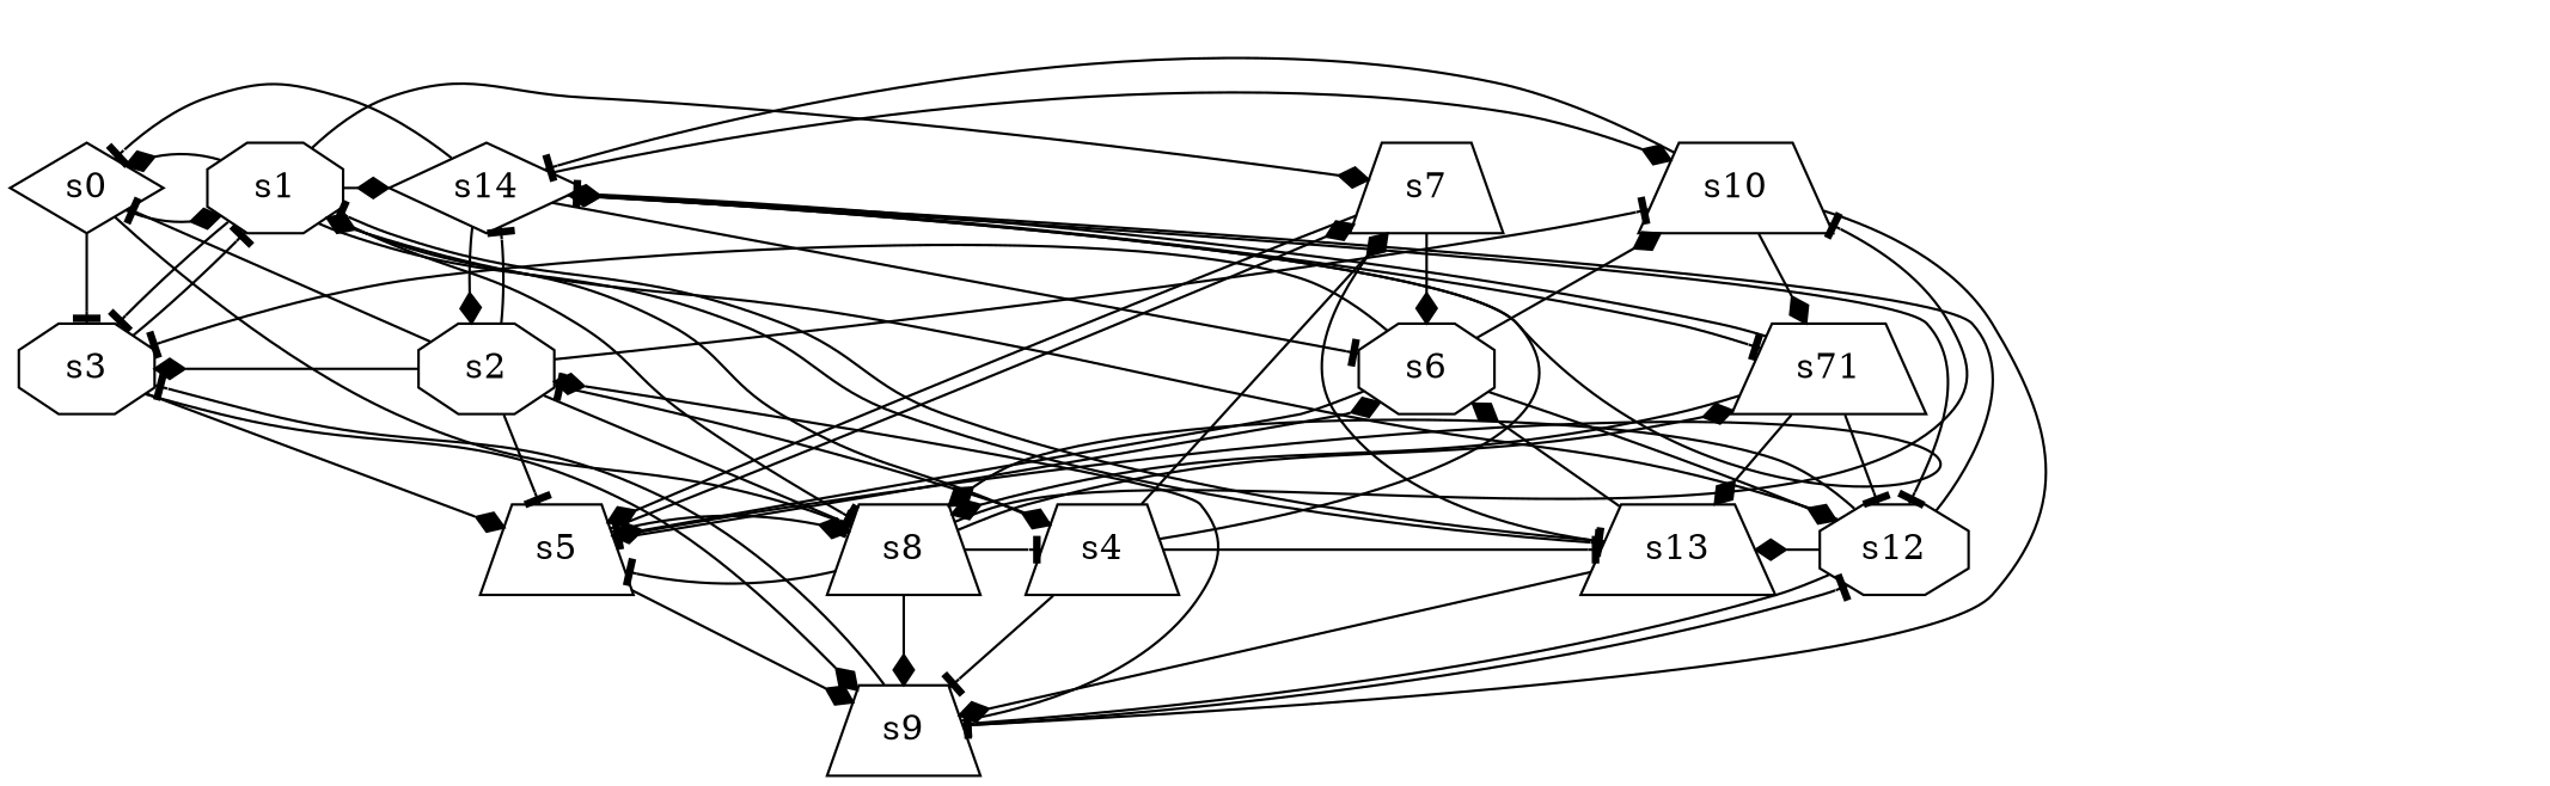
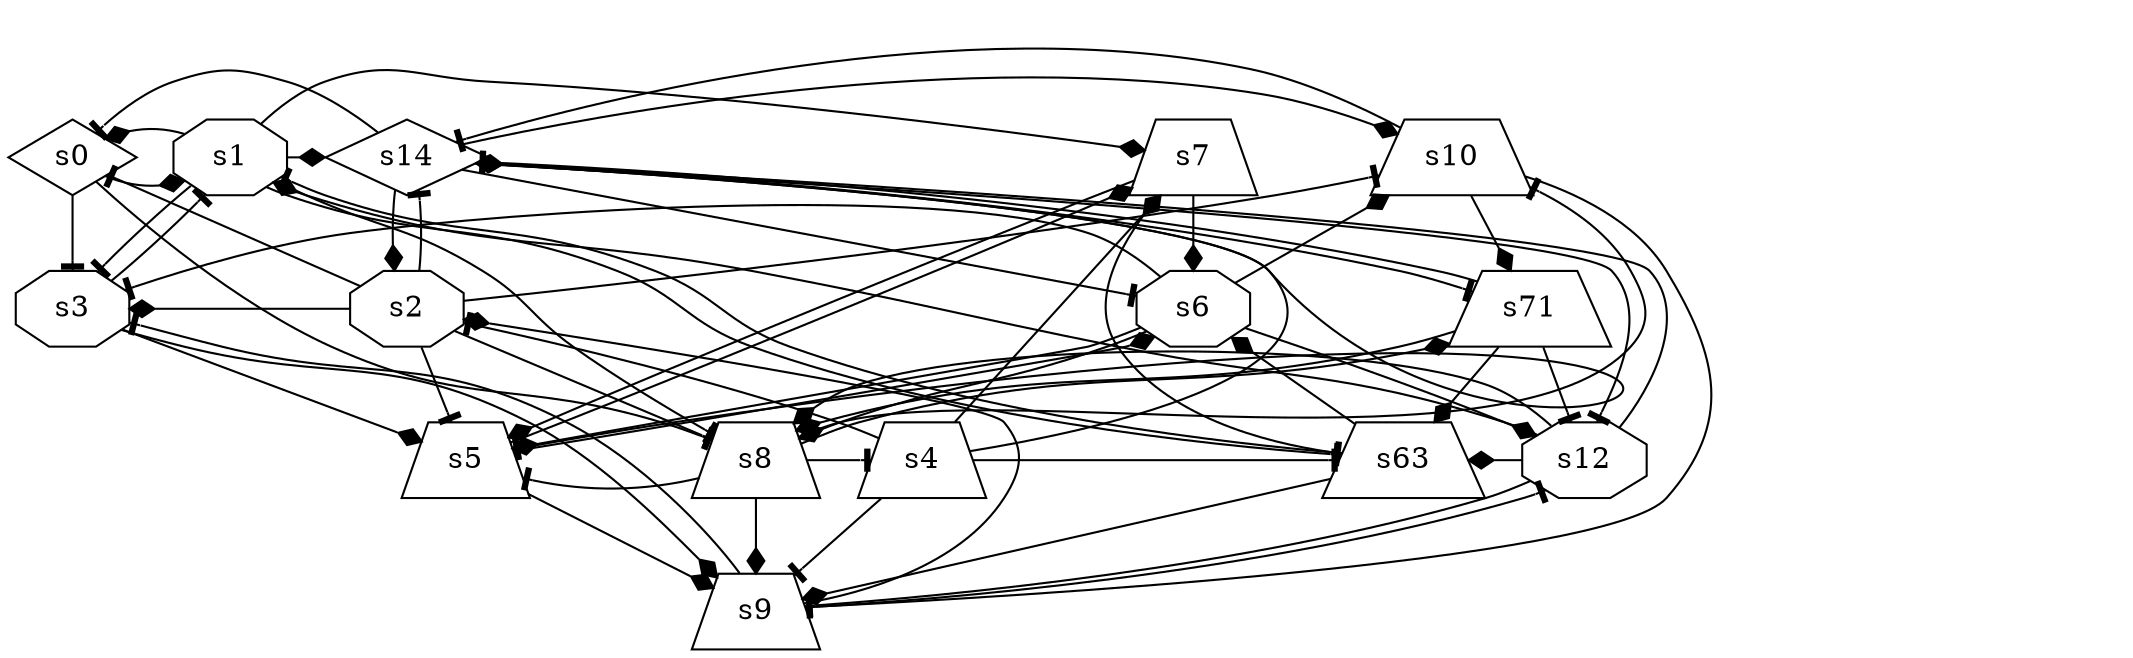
  digraph {
    node [player=1 shape=trapezium]
    edge [arrowhead=diamond]
    s0 [player=0 shape=diamond]
    s1 [player=0 shape=octagon]
    s3 [player=0 shape=octagon]
    s8 [player=0]
    s4
    s7
-   s13
+   s13 [label=s63]
    s14 [player=0 shape=diamond]
    s5
    s9
    s10
    n12 [label=s71 player=0]
    s2 [shape=octagon]
    s6 [shape=octagon]
    s12 [player=0 shape=octagon]
    s0 -> s1 [constraint="time % 6 == 0"]
    s0 -> s3 [arrowhead=tee]
    s0 -> s8 [arrowhead=tee constraint="time == 13"]
    s1 -> s0 [constraint="time % 6 == 3"]
    s1 -> s3 [arrowhead=tee constraint="time % 5 == 3 || time % 4 == 0"]
    s1 -> s8 [arrowhead=tee constraint="time % 4 == 3"]
-   s1 -> s4 [constraint="time % 3 == 1"]
    s1 -> s7 [constraint="time % 4 == 0 || time % 2 == 0"]
    s1 -> s13 [arrowhead=tee constraint="time % 2 == 0 && time % 3 == 2"]
    s1 -> s14 [constraint="time % 5 == 4 || time % 4 == 1"]
    s3 -> s1 [arrowhead=tee constraint="time == 7 || time == 14 || time == 16 || time == 18 || time == 24"]
    s3 -> s5 [constraint="time % 7 == 4"]
    s3 -> s9 [constraint="time % 4 == 3 && time % 3 == 0"]
    s8 -> s4 [arrowhead=tee constraint="time % 3 == 1 && time % 3 == 0"]
    s8 -> s5 [arrowhead=tee constraint="!(time % 6 == 0)"]
    s8 -> s9
    s8 -> s10 [arrowhead=tee constraint="time % 2 == 0 && time % 4 == 1"]
    s8 -> n12 [constraint="time == 2 || time == 4 || time == 9 || time == 17"]
    s4 -> s7 [constraint="time % 2 == 1 || time % 4 == 0"]
    s4 -> s13 [arrowhead=tee constraint="time == 3 || time == 22 || time == 24"]
    s4 -> s14 [constraint="time % 3 == 1 || time % 5 == 4"]
    s4 -> s9 [arrowhead=tee]
    s4 -> s2 [arrowhead=tee constraint="time % 3 == 1 && time % 4 == 1"]
    s7 -> s13 [arrowhead=tee constraint="time % 2 == 1 || time % 3 == 1"]
    s7 -> s5 [constraint="!(time % 2 == 0)"]
    s7 -> s6
    s13 -> s1 [arrowhead=tee constraint="time % 3 == 1 || time % 3 == 2"]
    s13 -> s9 [constraint="!(time % 6 == 5)"]
    s13 -> s6 [constraint="time == 1 || time == 8 || time == 9 || time == 14 || time == 23"]
    s14 -> s0 [arrowhead=tee constraint="time == 8 || time == 16"]
    s14 -> s5 [arrowhead=tee constraint="time % 3 == 0"]
    s14 -> s10 [constraint="!(time % 3 == 1)"]
    s14 -> n12 [arrowhead=tee constraint="time % 7 == 3"]
    s14 -> s2
    s14 -> s6 [arrowhead=tee constraint="!(time % 5 == 3)"]
    s14 -> s12 [arrowhead=tee constraint="time % 2 == 1 || time % 3 == 0"]
-   s5 -> s8 [constraint="time % 2 == 1 || time % 3 == 2"]
+   s6 -> s8 [constraint="time % 2 == 1 || time % 3 == 2"]
    s5 -> s7 [constraint="time % 4 == 2 && time % 4 == 1"]
    s5 -> s9
    s5 -> s6 [constraint="time % 4 == 1 || time % 3 == 1"]
    s9 -> s3 [arrowhead=tee constraint="!(time % 5 == 0)"]
    s9 -> s2 [constraint="time == 0 || time == 1 || time == 3 || time == 9 || time == 18"]
    s9 -> s12 [arrowhead=tee constraint="time == 0 || time == 2 || time == 11 || time == 14"]
    s10 -> s14 [arrowhead=tee constraint="time == 2 || time == 22"]
    s10 -> s9 [arrowhead=tee constraint="time % 4 == 0"]
    s10 -> n12 [constraint="time % 6 == 2"]
    n12 -> s8
    n12 -> s13
    n12 -> s14 [arrowhead=tee constraint="!(time % 2 == 0)"]
    n12 -> s12 [arrowhead=tee]
    s2 -> s0 [arrowhead=tee constraint="time % 8 == 7"]
    s2 -> s3 [constraint="time % 2 == 0"]
    s2 -> s8 [arrowhead=tee constraint="time % 8 == 5"]
    s2 -> s14 [arrowhead=tee constraint="time % 4 == 2"]
    s2 -> s5 [arrowhead=tee]
    s2 -> s10 [arrowhead=tee constraint="time == 9 || time == 10"]
    s6 -> s3 [arrowhead=tee constraint="time % 3 == 1 || time % 2 == 1"]
    s6 -> s5 [constraint="time % 4 == 0 || time % 3 == 1"]
    s6 -> s10 [constraint="!(time % 6 == 1)"]
    s6 -> s12 [constraint="time % 8 == 7"]
    s12 -> s1 [constraint="time % 6 == 2"]
    s12 -> s8 [constraint="!(time % 4 == 2)"]
    s12 -> s13 [constraint="time % 5 == 1 || time % 3 == 1"]
    s12 -> s14 [constraint="time % 3 == 2 && time % 5 == 3"]
    s12 -> s9 [arrowhead=tee constraint="time == 0 || time == 5 || time == 8"]
  }
